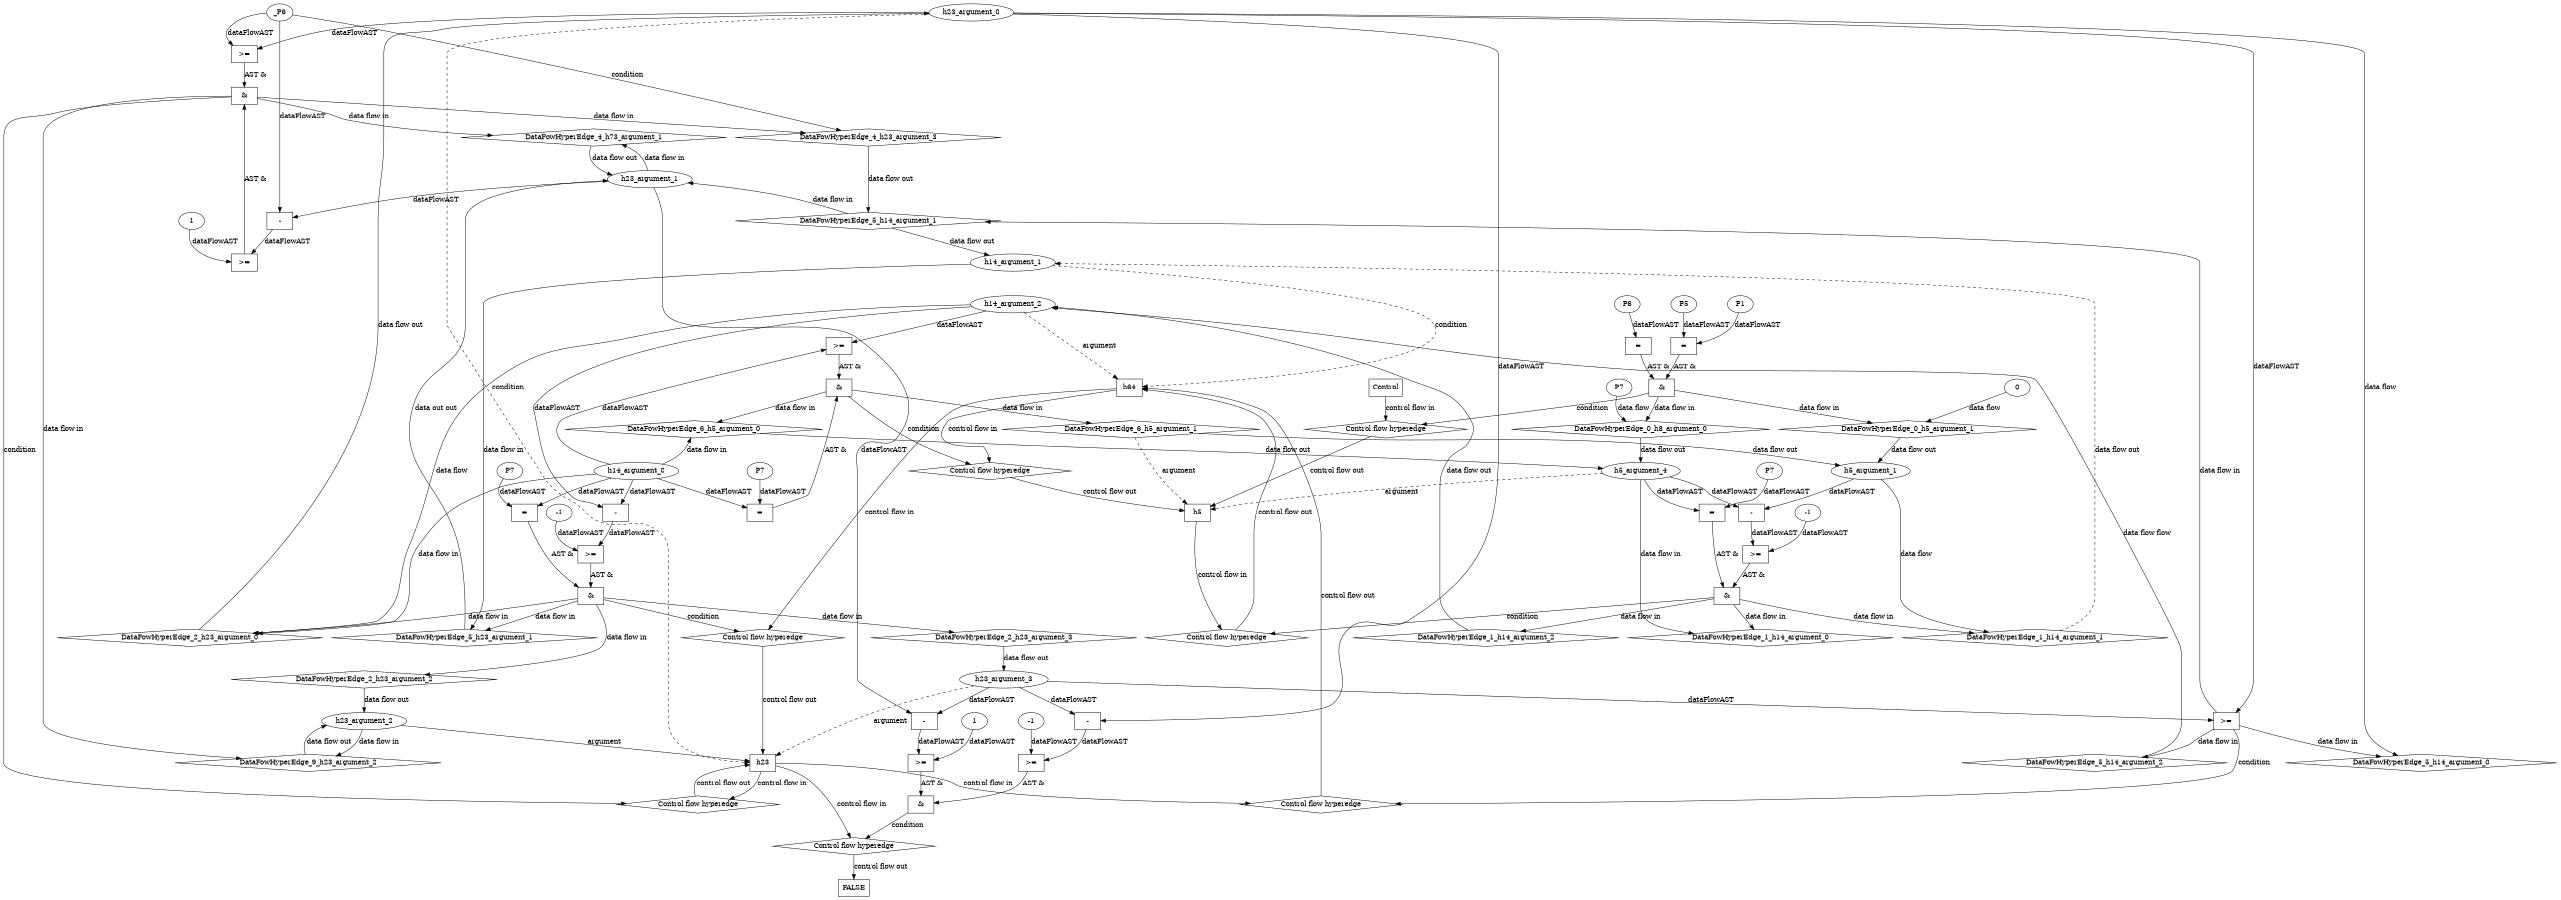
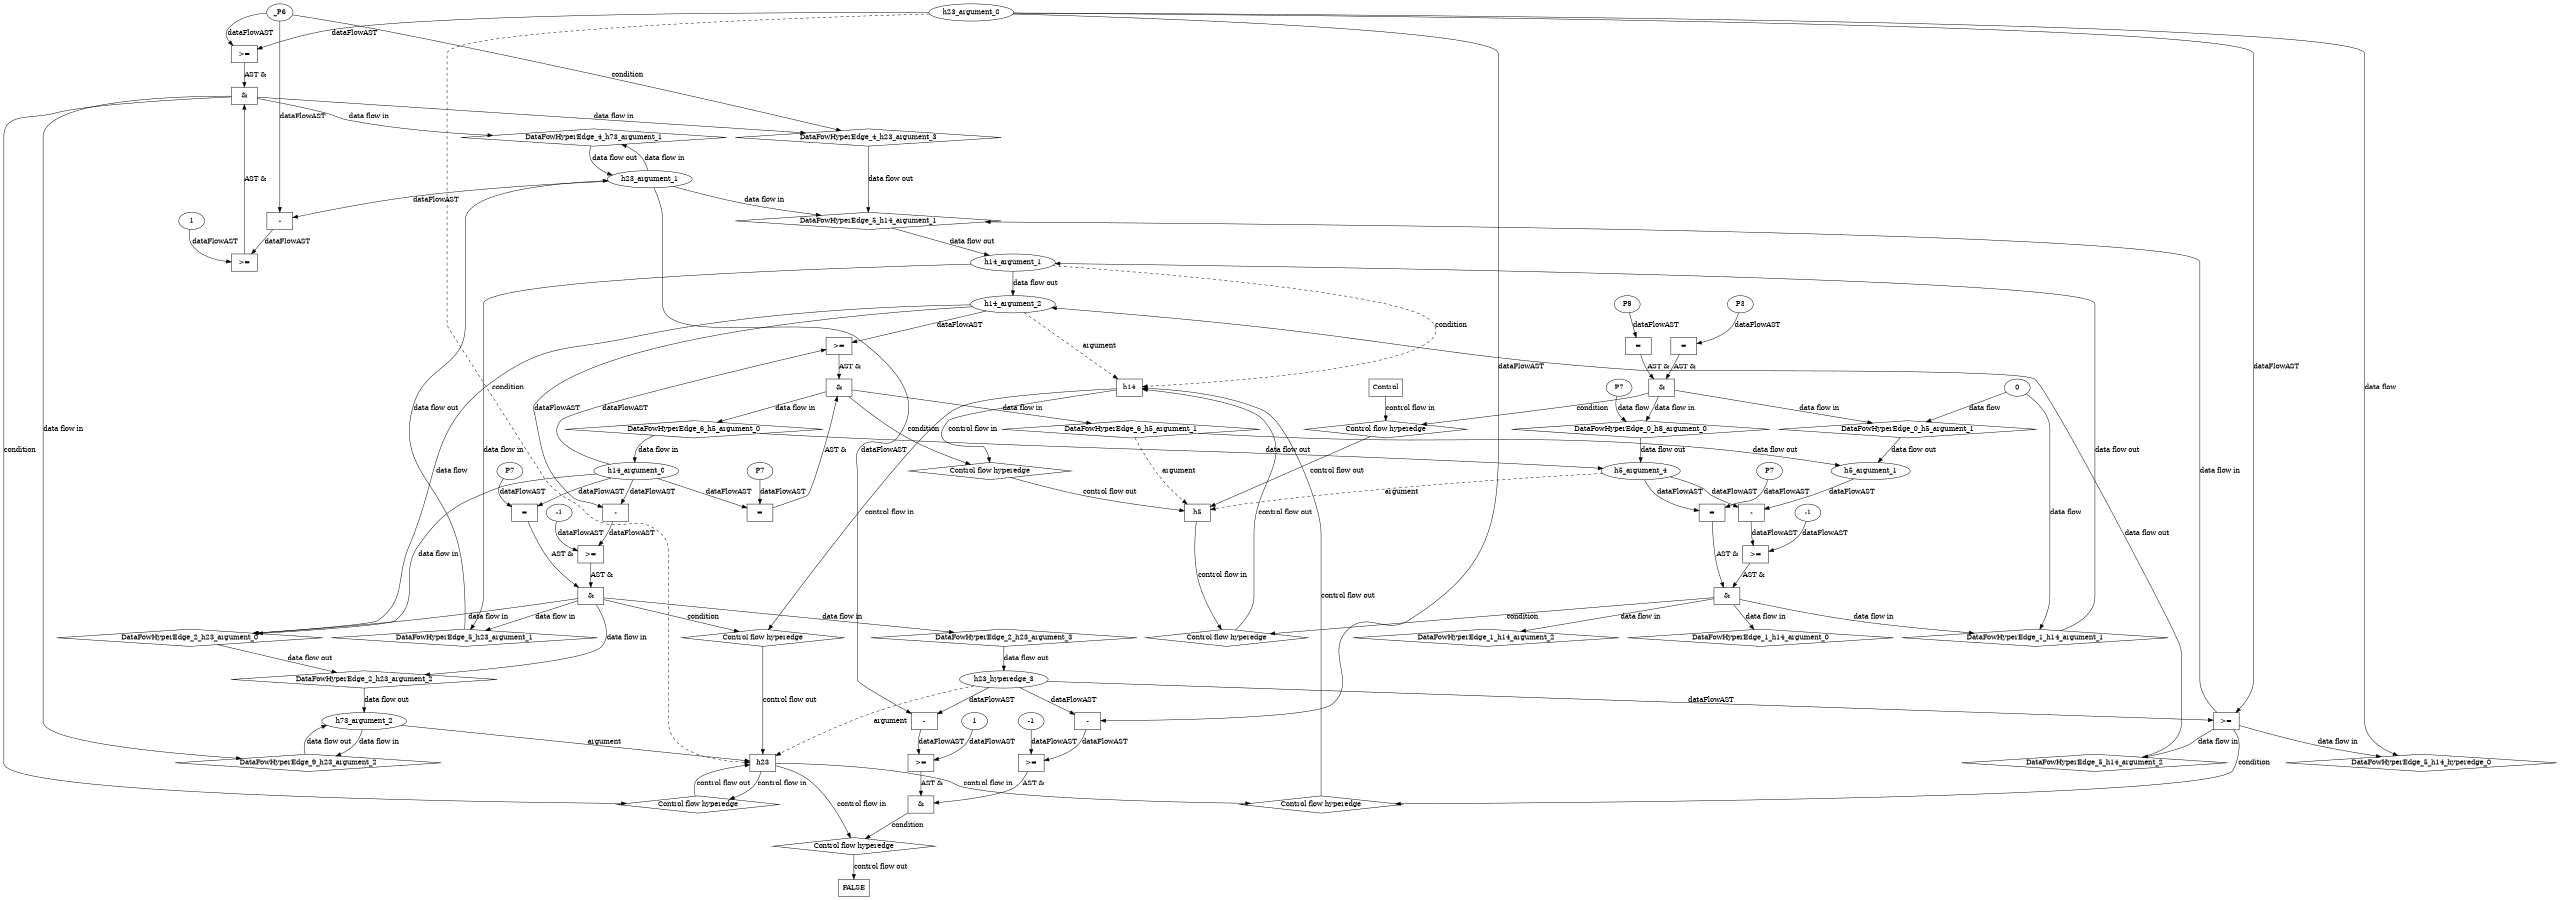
  digraph {
    node [nodeName=argument0 shape=rect]
-   n1 [label=h64 nodeName=h14]
+   n1 [label=h14 nodeName=h14]
    n2 [label="Control flow hyperedge" nodeName=ControlFowHyperEdge_2 shape=diamond]
    n3 [label="Control flow hyperedge" nodeName=ControlFowHyperEdge_6 shape=diamond]
    n4 [label=h23 nodeName=h23]
    n5 [label=h5 nodeName=h5]
    n6 [label="Control flow hyperedge" nodeName=ControlFowHyperEdge_3 shape=diamond]
    n7 [label="Control flow hyperedge" nodeName=ControlFowHyperEdge_4 shape=diamond]
    n8 [label="Control flow hyperedge" nodeName=ControlFowHyperEdge_5 shape=diamond]
    n9 [label=FALSE nodeName=FALSE]
    n10 [label="Control flow hyperedge" nodeName=ControlFowHyperEdge_1 shape=diamond]
    n11 [label=Control nodeName=Initial]
    n12 [label="Control flow hyperedge" nodeName=ControlFowHyperEdge_0 shape=diamond]
    n13 [label=h5_argument_4 shape=oval]
    n14 [label="-" nodeName=xxxh14___h5_1xxxguard_0_node_2]
    n15 [label="=" nodeName=xxxh14___h5_1xxxguard1_node_0]
    n16 [label=DataFowHyperEdge_1_h14_argument_0 nodeName=DataFowHyperEdge_1_h14_argument_0 shape=diamond]
    n17 [label=">=" nodeName=xxxh14___h5_1xxxguard_0_node_0]
    n18 [label="&" nodeName=xxxh14___h5_1xxx_and]
    n19 [label=h5_argument_1 nodeName=argument1 shape=oval]
    n20 [label=DataFowHyperEdge_1_h14_argument_1 nodeName=DataFowHyperEdge_1_h14_argument_1 shape=diamond]
    n21 [label=h14_argument_1 nodeName=argument1 shape=oval]
    n22 [label=h14_argument_0 shape=oval]
    n23 [label="-" nodeName=xxxh23___h14_2xxxguard_0_node_2]
    n24 [label="=" nodeName=xxxh23___h14_2xxxguard1_node_0]
    n25 [label=">=" nodeName=xxxh5___h14_6xxxguard_0_node_0]
    n26 [label="=" nodeName=xxxh5___h14_6xxxguard1_node_0]
    n27 [label=DataFowHyperEdge_2_h23_argument_0 nodeName=DataFowHyperEdge_2_h23_argument_0 shape=diamond]
    n28 [label=DataFowHyperEdge_6_h5_argument_0 nodeName=DataFowHyperEdge_6_h5_argument_0 shape=diamond]
    n29 [label=">=" nodeName=xxxh23___h14_2xxxguard_0_node_0]
    n30 [label="&" nodeName=xxxh23___h14_2xxx_and]
    n31 [label="&" nodeName=xxxh5___h14_6xxx_and]
    n32 [label=h23_argument_0 shape=oval]
    n33 [label=DataFowHyperEdge_5_h23_argument_1 nodeName=DataFowHyperEdge_2_h23_argument_1 shape=diamond]
    n34 [label=h23_argument_1 nodeName=argument1 shape=oval]
    n35 [label=h14_argument_2 nodeName=argument2 shape=oval]
    n36 [label=DataFowHyperEdge_2_h23_argument_2 nodeName=DataFowHyperEdge_2_h23_argument_2 shape=diamond]
-   n37 [label=h23_argument_2 nodeName=argument2 shape=oval]
+   n37 [label=h73_argument_2 nodeName=argument2 shape=oval]
    n38 [label="-" nodeName=xxxFALSE___h23_3xxxguard1_node_2]
    n39 [label=">=" nodeName=xxxh23___h23_4xxxguard1_node_0]
    n40 [label=">=" nodeName=xxxh14___h23_5xxxguard_0_node_0]
-   n41 [label=DataFowHyperEdge_5_h14_argument_0 nodeName=DataFowHyperEdge_5_h14_argument_0 shape=diamond]
+   n41 [label=DataFowHyperEdge_5_h14_hyperedge_0 nodeName=DataFowHyperEdge_5_h14_argument_0 shape=diamond]
    n42 [label=">=" nodeName=xxxFALSE___h23_3xxxguard1_node_0]
    n43 [label="&" nodeName=xxxh23___h23_4xxx_and]
    n44 [label=DataFowHyperEdge_5_h14_argument_1 nodeName=DataFowHyperEdge_5_h14_argument_1 shape=diamond]
    n45 [label=DataFowHyperEdge_5_h14_argument_2 nodeName=DataFowHyperEdge_5_h14_argument_2 shape=diamond]
    n46 [label="-" nodeName=xxxFALSE___h23_3xxxguard_0_node_1]
    n47 [label="-" nodeName=xxxh23___h23_4xxxguard_0_node_1]
    n48 [label=DataFowHyperEdge_4_h73_argument_1 nodeName=DataFowHyperEdge_4_h23_argument_1 shape=diamond]
    n49 [label=">=" nodeName=xxxFALSE___h23_3xxxguard_0_node_0]
    n50 [label=">=" nodeName=xxxh23___h23_4xxxguard_0_node_0]
    n51 [label=DataFowHyperEdge_9_h23_argument_2 nodeName=DataFowHyperEdge_4_h23_argument_2 shape=diamond]
-   n52 [label=h23_argument_3 nodeName=argument3 shape=oval]
+   n52 [label=h23_hyperedge_3 nodeName=argument3 shape=oval]
    n53 [label="&" nodeName=xxxh5___Initial_0xxx_and]
    n54 [label=DataFowHyperEdge_0_h8_argument_0 nodeName=DataFowHyperEdge_0_h5_argument_0 shape=diamond]
    n55 [label=DataFowHyperEdge_0_h5_argument_1 nodeName=DataFowHyperEdge_0_h5_argument_1 shape=diamond]
    n56 [label="=" nodeName=xxxh5___Initial_0xxxguard_0_node_0]
-   n57 [label=P1 nodeName=xxxh5___Initial_0xxxguard_0_node_1 shape=""]
-   n58 [label=P5 nodeName=xxxh5___Initial_0xxxguard_0_node_2 shape=""]
+   n57 [label=P3 nodeName=xxxh5___Initial_0xxxguard_0_node_1 shape=""]
    n59 [label="=" nodeName=xxxh5___Initial_0xxxguard1_node_0]
-   n60 [label=P6 nodeName=xxxh5___Initial_0xxxguard1_node_2 shape=""]
+   n60 [label=P9 nodeName=xxxh5___Initial_0xxxguard1_node_2 shape=""]
    n61 [label=P7 nodeName=xxxh5___Initial_0xxxdataFlow_0_node_0 shape=""]
    n62 [label=0 nodeName=xxxh5___Initial_0xxxdataFlow1_node_0 shape=""]
    n63 [label=DataFowHyperEdge_1_h14_argument_2 nodeName=DataFowHyperEdge_1_h14_argument_2 shape=diamond]
    n64 [label=-1 nodeName=xxxh14___h5_1xxxguard_0_node_1 shape=""]
    n65 [label=P7 nodeName=xxxh14___h5_1xxxguard1_node_1 shape=""]
    n66 [label=DataFowHyperEdge_2_h23_argument_3 nodeName=DataFowHyperEdge_2_h23_argument_3 shape=diamond]
    n67 [label=-1 nodeName=xxxh23___h14_2xxxguard_0_node_1 shape=""]
    n68 [label=P7 nodeName=xxxh23___h14_2xxxguard1_node_1 shape=""]
    n69 [label="&" nodeName=xxxFALSE___h23_3xxx_and]
    n70 [label=1 nodeName=xxxFALSE___h23_3xxxguard_0_node_4 shape=""]
    n71 [label=-1 nodeName=xxxFALSE___h23_3xxxguard1_node_1 shape=""]
    n72 [label=DataFowHyperEdge_4_h23_argument_3 nodeName=DataFowHyperEdge_4_h23_argument_3 shape=diamond]
    n73 [label=1 nodeName=xxxh23___h23_4xxxguard_0_node_4 shape=""]
    n74 [label=_P6 nodeName=xxxh23___h23_4xxxdataFlow1_node_0 shape=""]
    n75 [label=DataFowHyperEdge_6_h5_argument_1 nodeName=DataFowHyperEdge_6_h5_argument_1 shape=diamond]
    n76 [label=P7 nodeName=xxxh5___h14_6xxxguard1_node_1 shape=""]
    n1 -> n2 [label="control flow in"]
    n1 -> n3 [label="control flow in"]
    n2 -> n4 [label="control flow out"]
    n3 -> n5 [label="control flow out"]
    n4 -> n6 [label="control flow in"]
    n4 -> n7 [label="control flow in"]
    n4 -> n8 [label="control flow in"]
    n5 -> n10 [label="control flow in"]
    n6 -> n9 [label="control flow out"]
    n7 -> n4 [label="control flow out"]
    n8 -> n1 [label="control flow out"]
    n10 -> n1 [label="control flow out"]
    n11 -> n12 [label="control flow in"]
    n12 -> n5 [label="control flow out"]
    n13 -> n5 [label=argument style=dashed]
    n13 -> n14 [label=dataFlowAST]
    n13 -> n15 [label=dataFlowAST]
-   n13 -> n16 [label="data flow in"]
    n14 -> n17 [label=dataFlowAST]
    n15 -> n18 [label="AST &"]
    n17 -> n18 [label="AST &"]
    n18 -> n10 [label=condition]
    n18 -> n16 [label="data flow in"]
    n18 -> n20 [label="data flow in"]
    n18 -> n63 [label="data flow in"]
    n19 -> n14 [label=dataFlowAST]
-   n19 -> n20 [label="data flow"]
-   n20 -> n21 [label="data flow out" style=dashed]
+   n62 -> n20 [label="data flow"]
+   n20 -> n21 [label="data flow out"]
    n21 -> n1 [label=condition style=dashed]
    n21 -> n33 [label="data flow in"]
    n22 -> n23 [label=dataFlowAST]
    n22 -> n24 [label=dataFlowAST]
    n22 -> n25 [label=dataFlowAST]
    n22 -> n26 [label=dataFlowAST]
    n22 -> n27 [label="data flow in"]
-   n22 -> n28 [label="data flow in"]
+   n28 -> n22 [label="data flow in"]
    n23 -> n29 [label=dataFlowAST]
    n24 -> n30 [label="AST &"]
    n25 -> n31 [label="AST &"]
    n26 -> n31 [label="AST &"]
-   n27 -> n32 [label="data flow out"]
+   n27 -> n36 [label="data flow out"]
    n28 -> n13 [label="data flow out"]
    n29 -> n30 [label="AST &"]
    n30 -> n2 [label=condition]
    n30 -> n27 [label="data flow in"]
    n30 -> n33 [label="data flow in"]
    n30 -> n36 [label="data flow in"]
    n30 -> n66 [label="data flow in"]
    n31 -> n3 [label=condition]
    n31 -> n28 [label="data flow in"]
    n31 -> n75 [label="data flow in"]
    n32 -> n4 [label=condition style=dashed]
    n32 -> n38 [label=dataFlowAST]
    n32 -> n39 [label=dataFlowAST]
    n32 -> n40 [label=dataFlowAST]
    n32 -> n41 [label="data flow"]
-   n33 -> n34 [label="data out out"]
-   n44 -> n34 [label="data flow in"]
+   n33 -> n34 [label="data flow out"]
+   n34 -> n44 [label="data flow in"]
    n34 -> n46 [label=dataFlowAST]
    n34 -> n47 [label=dataFlowAST]
    n34 -> n48 [label="data flow in"]
    n35 -> n1 [label=argument style=dashed]
    n35 -> n23 [label=dataFlowAST]
    n35 -> n25 [label=dataFlowAST]
    n35 -> n27 [label="data flow"]
    n36 -> n37 [label="data flow out"]
    n37 -> n4 [label=argument style=solid]
    n37 -> n51 [label="data flow in"]
    n38 -> n42 [label=dataFlowAST]
    n39 -> n43 [label="AST &"]
    n40 -> n8 [label=condition]
    n40 -> n41 [label="data flow in"]
    n40 -> n44 [label="data flow in"]
    n40 -> n45 [label="data flow in"]
    n42 -> n69 [label="AST &"]
    n43 -> n7 [label=condition]
    n43 -> n48 [label="data flow in"]
    n43 -> n51 [label="data flow in"]
    n43 -> n72 [label="data flow in"]
    n44 -> n21 [label="data flow out"]
-   n45 -> n35 [label="data flow flow"]
+   n45 -> n35 [label="data flow out"]
    n46 -> n49 [label=dataFlowAST]
    n47 -> n50 [label=dataFlowAST]
    n48 -> n34 [label="data flow out"]
    n49 -> n69 [label="AST &"]
    n50 -> n43 [label="AST &"]
    n51 -> n37 [label="data flow out"]
    n52 -> n4 [label=argument style=dashed]
    n52 -> n38 [label=dataFlowAST]
    n52 -> n40 [label=dataFlowAST]
    n52 -> n46 [label=dataFlowAST]
    n53 -> n12 [label=condition]
    n53 -> n54 [label="data flow in"]
    n53 -> n55 [label="data flow in"]
    n54 -> n13 [label="data flow out"]
    n55 -> n19 [label="data flow out"]
    n56 -> n53 [label="AST &"]
    n57 -> n56 [label=dataFlowAST]
-   n58 -> n56 [label=dataFlowAST]
    n59 -> n53 [label="AST &"]
    n60 -> n59 [label=dataFlowAST]
    n61 -> n54 [label="data flow"]
    n62 -> n55 [label="data flow"]
-   n63 -> n35 [label="data flow out"]
+   n21 -> n35 [label="data flow out"]
    n64 -> n17 [label=dataFlowAST]
    n65 -> n15 [label=dataFlowAST]
    n66 -> n52 [label="data flow out"]
    n67 -> n29 [label=dataFlowAST]
    n68 -> n24 [label=dataFlowAST]
    n69 -> n6 [label=condition]
    n70 -> n49 [label=dataFlowAST]
    n71 -> n42 [label=dataFlowAST]
    n72 -> n44 [label="data flow out"]
    n73 -> n50 [label=dataFlowAST]
    n74 -> n39 [label=dataFlowAST]
    n74 -> n47 [label=dataFlowAST]
    n74 -> n72 [label=condition]
    n75 -> n5 [label=argument style=dashed]
    n75 -> n19 [label="data flow out"]
    n76 -> n26 [label=dataFlowAST]
  }
